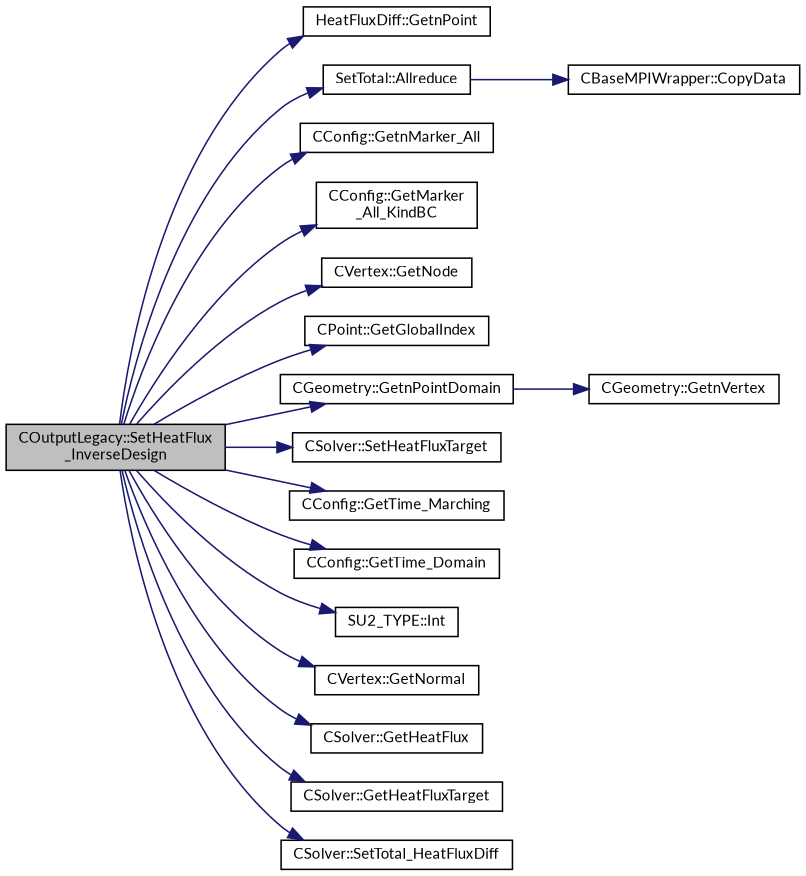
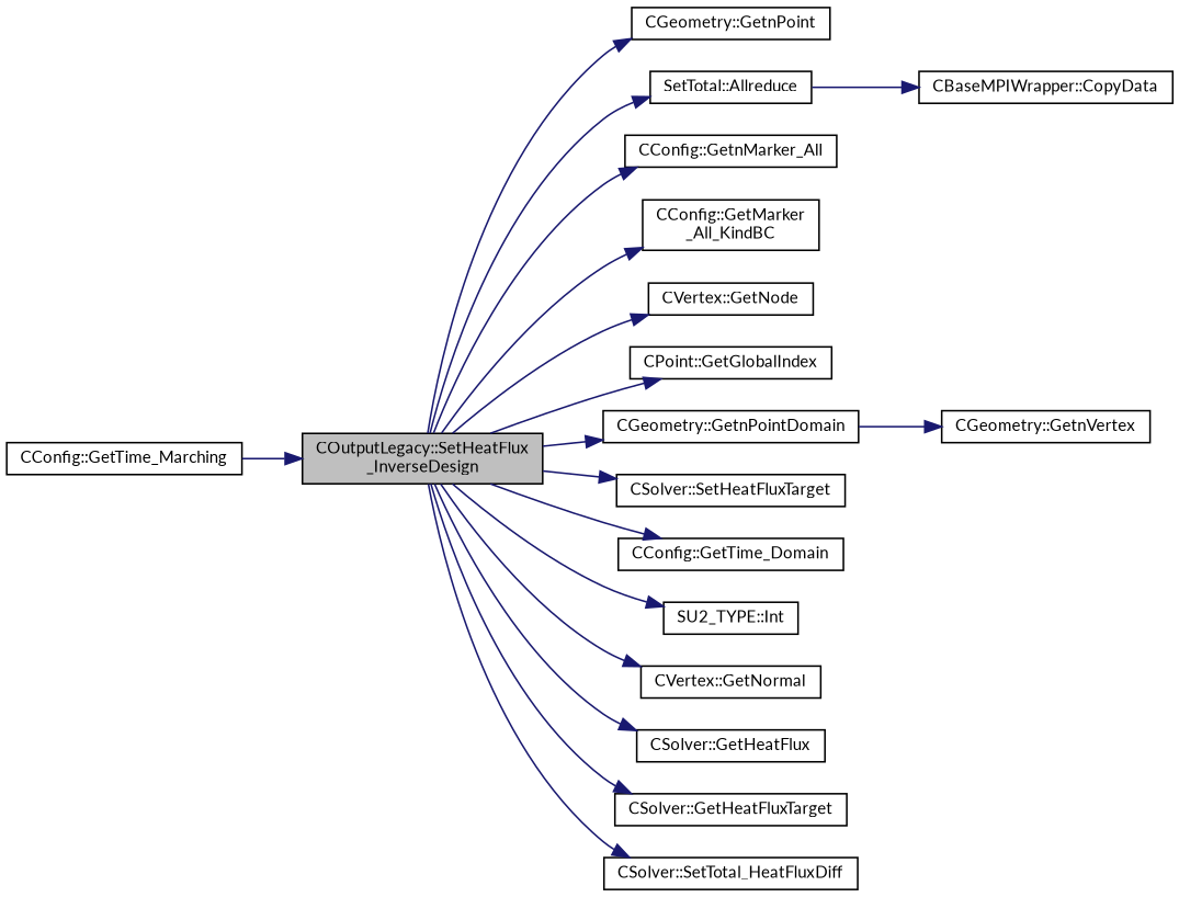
  digraph {
    fontname=Lato
    rankdir=LR
    node [color=black fillcolor=white fontname=Lato fontsize=10 shape=record style=filled]
    edge [color=midnightblue fontname=Lato fontsize=10 labelfontname=Helvetica labelfontsize=10 style=solid]
    n1 [fillcolor=grey75 fontcolor=black height=0.2 label="COutputLegacy::SetHeatFlux\l_InverseDesign" width=0.4]
-   n2 [height=0.2 label="HeatFluxDiff::GetnPoint" width=0.4]
+   n2 [height=0.2 label="CGeometry::GetnPoint" width=0.4]
    n3 [height=0.2 label="SetTotal::Allreduce" width=0.4]
    n4 [height=0.2 label="CConfig::GetnMarker_All" width=0.4]
    n5 [height=0.2 label="CConfig::GetMarker\l_All_KindBC" width=0.4]
    n6 [height=0.2 label="CVertex::GetNode" width=0.4]
    n7 [height=0.2 label="CPoint::GetGlobalIndex" width=0.4]
    n8 [height=0.2 label="CGeometry::GetnPointDomain" width=0.4]
    n9 [height=0.2 label="CSolver::SetHeatFluxTarget" width=0.4]
    n10 [height=0.2 label="CConfig::GetTime_Marching" width=0.4]
    n11 [height=0.2 label="CConfig::GetTime_Domain" width=0.4]
    n12 [height=0.2 label="SU2_TYPE::Int" width=0.4]
    n13 [height=0.2 label="CVertex::GetNormal" width=0.4]
    n14 [height=0.2 label="CSolver::GetHeatFlux" width=0.4]
    n15 [height=0.2 label="CSolver::GetHeatFluxTarget" width=0.4]
    n16 [height=0.2 label="CSolver::SetTotal_HeatFluxDiff" width=0.4]
    n17 [height=0.2 label="CBaseMPIWrapper::CopyData" width=0.4]
    n18 [height=0.2 label="CGeometry::GetnVertex" width=0.4]
    n1 -> n2
    n1 -> n3
    n1 -> n4
    n1 -> n5
    n1 -> n6
    n1 -> n7
    n1 -> n8
    n1 -> n9
-   n1 -> n10
+   n10 -> n1
    n1 -> n11
    n1 -> n12
    n1 -> n13
    n1 -> n14
    n1 -> n15
    n1 -> n16
    n3 -> n17
    n8 -> n18
  }
